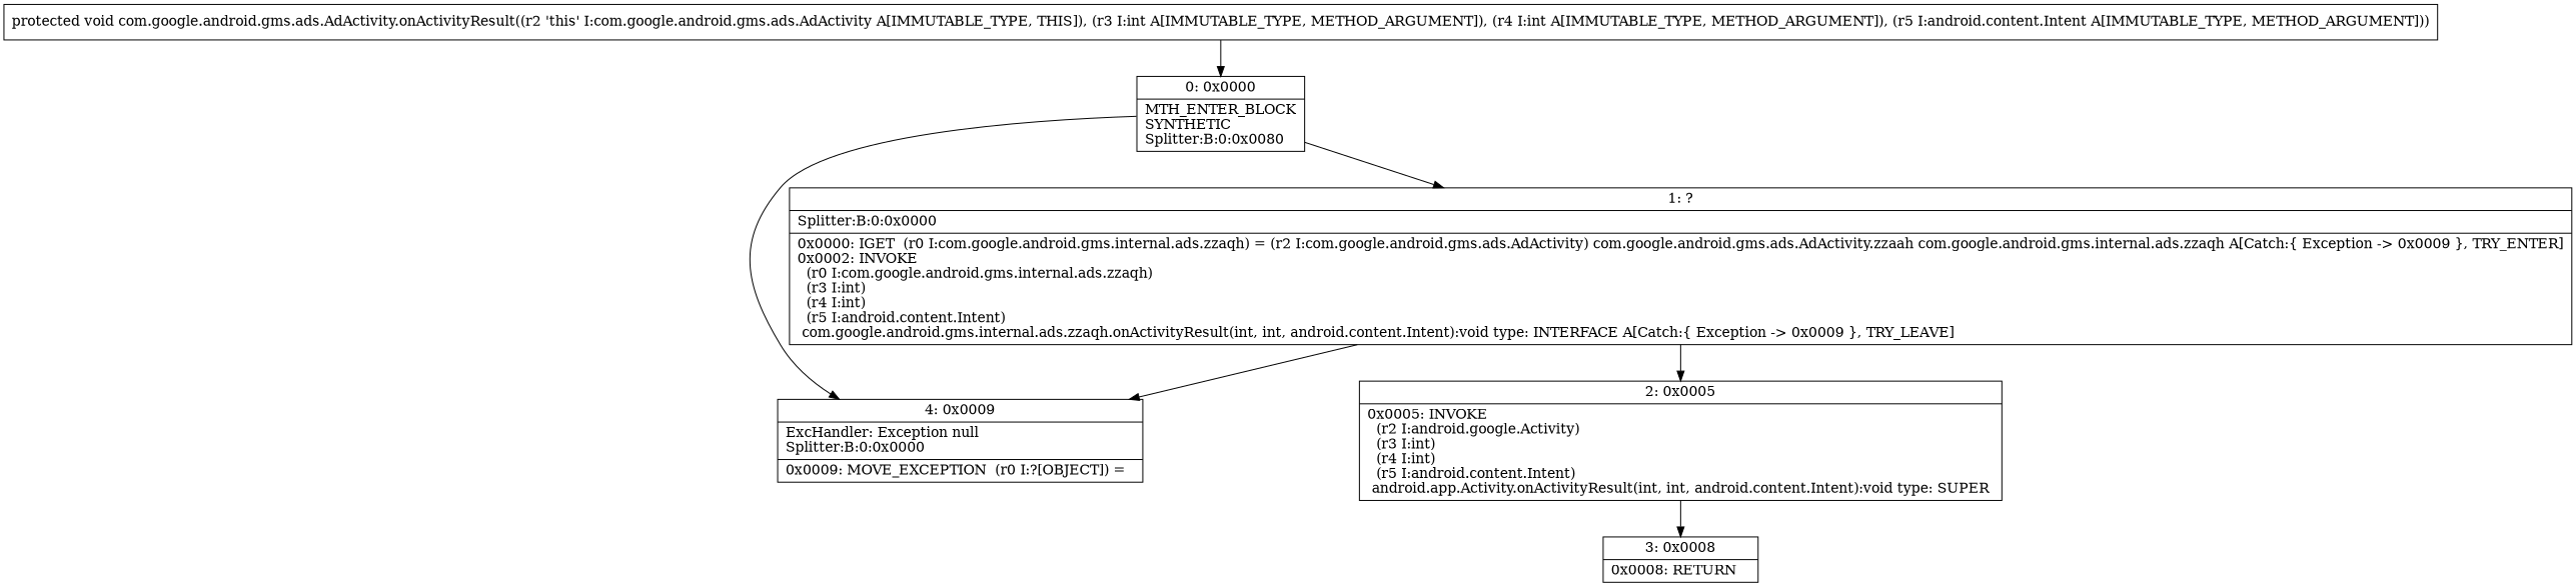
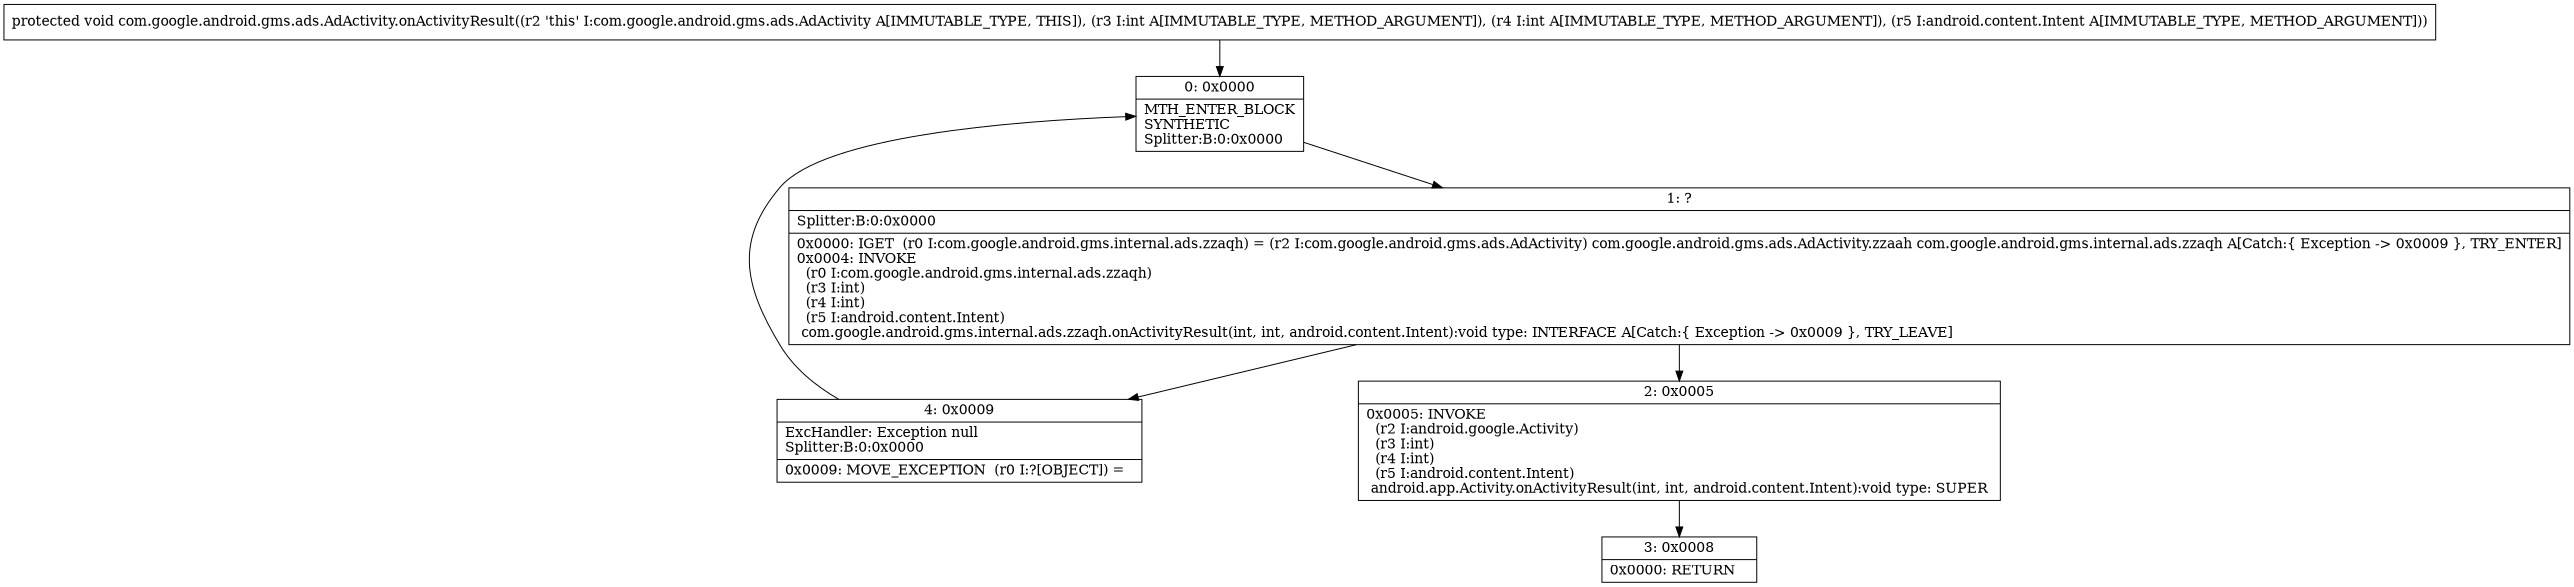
  digraph {
    node [shape=record]
-   n1 [label="{0\:\ 0x0000|MTH_ENTER_BLOCK\lSYNTHETIC\lSplitter:B:0:0x0080\l}"]
-   n2 [label="{1\:\ ?|Splitter:B:0:0x0000\l|0x0000: IGET  (r0 I:com.google.android.gms.internal.ads.zzaqh) = (r2 I:com.google.android.gms.ads.AdActivity) com.google.android.gms.ads.AdActivity.zzaah com.google.android.gms.internal.ads.zzaqh A[Catch:\{ Exception \-\> 0x0009 \}, TRY_ENTER]\l0x0002: INVOKE  \l  (r0 I:com.google.android.gms.internal.ads.zzaqh)\l  (r3 I:int)\l  (r4 I:int)\l  (r5 I:android.content.Intent)\l com.google.android.gms.internal.ads.zzaqh.onActivityResult(int, int, android.content.Intent):void type: INTERFACE A[Catch:\{ Exception \-\> 0x0009 \}, TRY_LEAVE]\l}"]
+   n1 [label="{0\:\ 0x0000|MTH_ENTER_BLOCK\lSYNTHETIC\lSplitter:B:0:0x0000\l}"]
+   n2 [label="{1\:\ ?|Splitter:B:0:0x0000\l|0x0000: IGET  (r0 I:com.google.android.gms.internal.ads.zzaqh) = (r2 I:com.google.android.gms.ads.AdActivity) com.google.android.gms.ads.AdActivity.zzaah com.google.android.gms.internal.ads.zzaqh A[Catch:\{ Exception \-\> 0x0009 \}, TRY_ENTER]\l0x0004: INVOKE  \l  (r0 I:com.google.android.gms.internal.ads.zzaqh)\l  (r3 I:int)\l  (r4 I:int)\l  (r5 I:android.content.Intent)\l com.google.android.gms.internal.ads.zzaqh.onActivityResult(int, int, android.content.Intent):void type: INTERFACE A[Catch:\{ Exception \-\> 0x0009 \}, TRY_LEAVE]\l}"]
    n3 [label="{4\:\ 0x0009|ExcHandler: Exception null\lSplitter:B:0:0x0000\l|0x0009: MOVE_EXCEPTION  (r0 I:?[OBJECT]) =  \l}"]
    n4 [label="{2\:\ 0x0005|0x0005: INVOKE  \l  (r2 I:android.google.Activity)\l  (r3 I:int)\l  (r4 I:int)\l  (r5 I:android.content.Intent)\l android.app.Activity.onActivityResult(int, int, android.content.Intent):void type: SUPER \l}"]
-   n5 [label="{3\:\ 0x0008|0x0008: RETURN   \l}"]
+   n5 [label="{3\:\ 0x0008|0x0000: RETURN   \l}"]
    n6 [label="{protected void com.google.android.gms.ads.AdActivity.onActivityResult((r2 'this' I:com.google.android.gms.ads.AdActivity A[IMMUTABLE_TYPE, THIS]), (r3 I:int A[IMMUTABLE_TYPE, METHOD_ARGUMENT]), (r4 I:int A[IMMUTABLE_TYPE, METHOD_ARGUMENT]), (r5 I:android.content.Intent A[IMMUTABLE_TYPE, METHOD_ARGUMENT])) }"]
    n1 -> n2
-   n1 -> n3
+   n3 -> n1
    n2 -> n3
    n2 -> n4
    n4 -> n5
    n6 -> n1
  }
